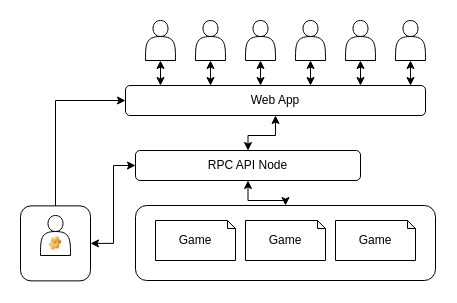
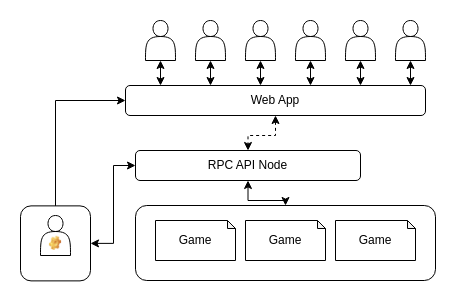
  <mxCell id="0" />
  <mxCell id="1" parent="0" />
  <mxCell id="2" style="edgeStyle=elbowEdgeStyle;rounded=0;orthogonalLoop=1;jettySize=auto;html=1;exitX=1;exitY=0.5;exitDx=0;exitDy=0;entryX=0;entryY=0.5;entryDx=0;entryDy=0;startArrow=classic;startFill=1;strokeColor=default;" parent="1" source="4" target="8" edge="1"><mxGeometry relative="1" as="geometry" /></mxCell>
  <mxCell id="3" value="" style="edgeStyle=elbowEdgeStyle;rounded=0;orthogonalLoop=1;jettySize=auto;html=1;startArrow=none;startFill=0;strokeColor=default;entryX=0;entryY=0.5;entryDx=0;entryDy=0;" parent="1" source="4" target="22" edge="1"><mxGeometry relative="1" as="geometry"><mxPoint x="55.143" y="170" as="targetPoint" /><Array as="points"><mxPoint x="55" y="170" /></Array></mxGeometry></mxCell>
  <mxCell id="4" value="" style="rounded=1;whiteSpace=wrap;html=1;shadow=0;glass=0;sketch=0;" parent="1" vertex="1"><mxGeometry x="20.01" y="205.38" width="70" height="75" as="geometry" /></mxCell>
  <mxCell id="5" value="" style="rounded=1;whiteSpace=wrap;html=1;shadow=0;glass=0;sketch=0;" parent="1" vertex="1"><mxGeometry x="135" y="205" width="300" height="75" as="geometry" /></mxCell>
  <mxCell id="6" value="Game" style="shape=note;whiteSpace=wrap;html=1;backgroundOutline=1;darkOpacity=0.05;rounded=0;shadow=0;glass=0;sketch=0;size=8;" parent="1" vertex="1"><mxGeometry x="155" y="220" width="80" height="40" as="geometry" /></mxCell>
  <mxCell id="7" style="edgeStyle=orthogonalEdgeStyle;rounded=0;orthogonalLoop=1;jettySize=auto;html=1;exitX=0.5;exitY=1;exitDx=0;exitDy=0;startArrow=classic;startFill=1;strokeColor=default;" parent="1" source="8" target="5" edge="1"><mxGeometry relative="1" as="geometry"><mxPoint x="285" y="200" as="targetPoint" /></mxGeometry></mxCell>
  <mxCell id="8" value="RPC API Node" style="rounded=1;whiteSpace=wrap;html=1;shadow=0;glass=0;sketch=0;" parent="1" vertex="1"><mxGeometry x="135" y="150" width="225" height="30" as="geometry" /></mxCell>
  <mxCell id="9" value="" style="edgeStyle=elbowEdgeStyle;rounded=0;orthogonalLoop=1;jettySize=auto;html=1;startArrow=classic;startFill=1;strokeColor=default;" parent="1" source="10" target="22" edge="1"><mxGeometry relative="1" as="geometry" /></mxCell>
  <mxCell id="10" value="" style="shape=actor;whiteSpace=wrap;html=1;rounded=0;shadow=0;glass=0;sketch=0;" parent="1" vertex="1"><mxGeometry x="145" y="20" width="30" height="40" as="geometry" /></mxCell>
  <mxCell id="11" value="" style="edgeStyle=elbowEdgeStyle;rounded=0;orthogonalLoop=1;jettySize=auto;html=1;startArrow=classic;startFill=1;strokeColor=default;" parent="1" source="12" target="22" edge="1"><mxGeometry relative="1" as="geometry" /></mxCell>
  <mxCell id="12" value="" style="shape=actor;whiteSpace=wrap;html=1;rounded=0;shadow=0;glass=0;sketch=0;" parent="1" vertex="1"><mxGeometry x="195" y="20" width="30" height="40" as="geometry" /></mxCell>
  <mxCell id="13" value="" style="edgeStyle=elbowEdgeStyle;rounded=0;orthogonalLoop=1;jettySize=auto;html=1;startArrow=classic;startFill=1;strokeColor=default;" parent="1" source="14" target="22" edge="1"><mxGeometry relative="1" as="geometry" /></mxCell>
  <mxCell id="14" value="" style="shape=actor;whiteSpace=wrap;html=1;rounded=0;shadow=0;glass=0;sketch=0;" parent="1" vertex="1"><mxGeometry x="245" y="20" width="30" height="40" as="geometry" /></mxCell>
  <mxCell id="15" value="" style="edgeStyle=elbowEdgeStyle;rounded=0;orthogonalLoop=1;jettySize=auto;html=1;startArrow=classic;startFill=1;strokeColor=default;" parent="1" source="16" target="22" edge="1"><mxGeometry relative="1" as="geometry" /></mxCell>
  <mxCell id="16" value="" style="shape=actor;whiteSpace=wrap;html=1;rounded=0;shadow=0;glass=0;sketch=0;" parent="1" vertex="1"><mxGeometry x="395" y="20" width="30" height="40" as="geometry" /></mxCell>
  <mxCell id="17" value="" style="edgeStyle=elbowEdgeStyle;rounded=0;orthogonalLoop=1;jettySize=auto;html=1;startArrow=classic;startFill=1;strokeColor=default;" parent="1" source="18" target="22" edge="1"><mxGeometry relative="1" as="geometry" /></mxCell>
  <mxCell id="18" value="" style="shape=actor;whiteSpace=wrap;html=1;rounded=0;shadow=0;glass=0;sketch=0;" parent="1" vertex="1"><mxGeometry x="295" y="20" width="30" height="40" as="geometry" /></mxCell>
  <mxCell id="19" value="" style="edgeStyle=elbowEdgeStyle;rounded=0;orthogonalLoop=1;jettySize=auto;html=1;startArrow=classic;startFill=1;strokeColor=default;" parent="1" source="20" target="22" edge="1"><mxGeometry relative="1" as="geometry" /></mxCell>
  <mxCell id="20" value="" style="shape=actor;whiteSpace=wrap;html=1;rounded=0;shadow=0;glass=0;sketch=0;" parent="1" vertex="1"><mxGeometry x="345" y="20" width="30" height="40" as="geometry" /></mxCell>
- <mxCell id="21" value="" style="edgeStyle=orthogonalEdgeStyle;rounded=0;orthogonalLoop=1;jettySize=auto;html=1;startArrow=classic;startFill=1;strokeColor=default;" parent="1" source="22" target="8" edge="1"><mxGeometry relative="1" as="geometry" /></mxCell>
+ <mxCell id="21" value="" style="edgeStyle=orthogonalEdgeStyle;rounded=0;orthogonalLoop=1;jettySize=auto;html=1;startArrow=classic;startFill=1;strokeColor=default;dashed=1;" parent="1" source="22" target="8" edge="1"><mxGeometry relative="1" as="geometry" /></mxCell>
  <mxCell id="22" value="Web App" style="rounded=1;whiteSpace=wrap;html=1;shadow=0;glass=0;sketch=0;" parent="1" vertex="1"><mxGeometry x="125" y="85" width="300" height="30" as="geometry" /></mxCell>
  <mxCell id="23" value="" style="shape=actor;whiteSpace=wrap;html=1;rounded=0;shadow=0;glass=0;sketch=0;" parent="1" vertex="1"><mxGeometry x="40" y="215" width="30" height="40" as="geometry" /></mxCell>
  <mxCell id="24" value="" style="shape=image;html=1;verticalLabelPosition=bottom;verticalAlign=top;imageAspect=1;aspect=fixed;image=img/clipart/Gear_128x128.png;rounded=0;shadow=0;glass=0;sketch=0;" parent="1" vertex="1"><mxGeometry x="48.94" y="235.77" width="12.13" height="14.23" as="geometry" /></mxCell>
  <mxCell id="25" value="Game" style="shape=note;whiteSpace=wrap;html=1;backgroundOutline=1;darkOpacity=0.05;rounded=0;shadow=0;glass=0;sketch=0;size=8;" vertex="1" parent="1"><mxGeometry x="245" y="220" width="80" height="40" as="geometry" /></mxCell>
  <mxCell id="26" value="Game" style="shape=note;whiteSpace=wrap;html=1;backgroundOutline=1;darkOpacity=0.05;rounded=0;shadow=0;glass=0;sketch=0;size=8;" vertex="1" parent="1"><mxGeometry x="335" y="220" width="80" height="40" as="geometry" /></mxCell>
